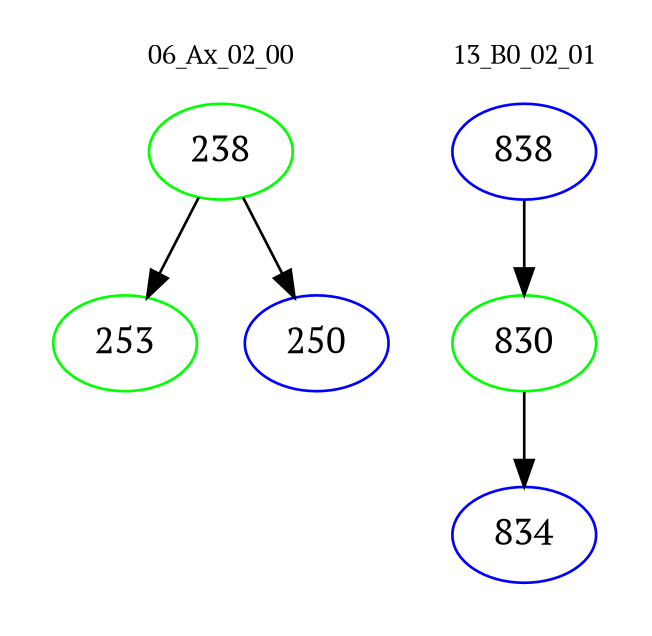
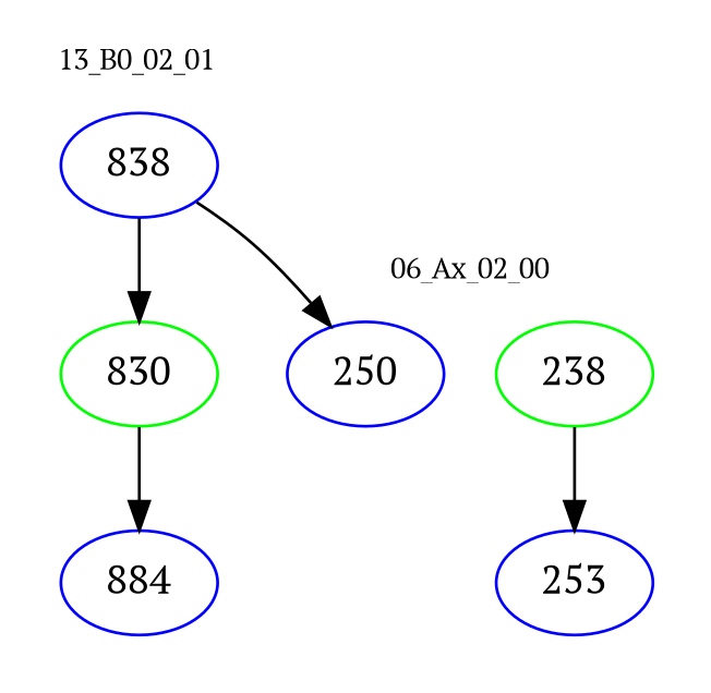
  digraph {
    fontname="PT Serif"
    node [color=blue fontname="PT Serif"]
    edge [color=black fontname="PT Serif"]
-   n1 [color=green label=253]
+   n1 [label=253]
    n2 [color=green label=238]
    n3 [label=250]
    n4 [label=838]
    n5 [color=green label=830]
-   n6 [label=834]
+   n6 [label=884]
    subgraph cluster_1 {
      color=white
      fontsize=10
      label="06_Ax_02_00"
      n1
      n2
      n3
    }
    subgraph cluster_2 {
      color=white
      fontsize=10
      label="13_B0_02_01"
      n4
      n5
      n6
    }
    n2 -> n1
-   n2 -> n3
+   n4 -> n3
    n4 -> n5
    n5 -> n6
  }
